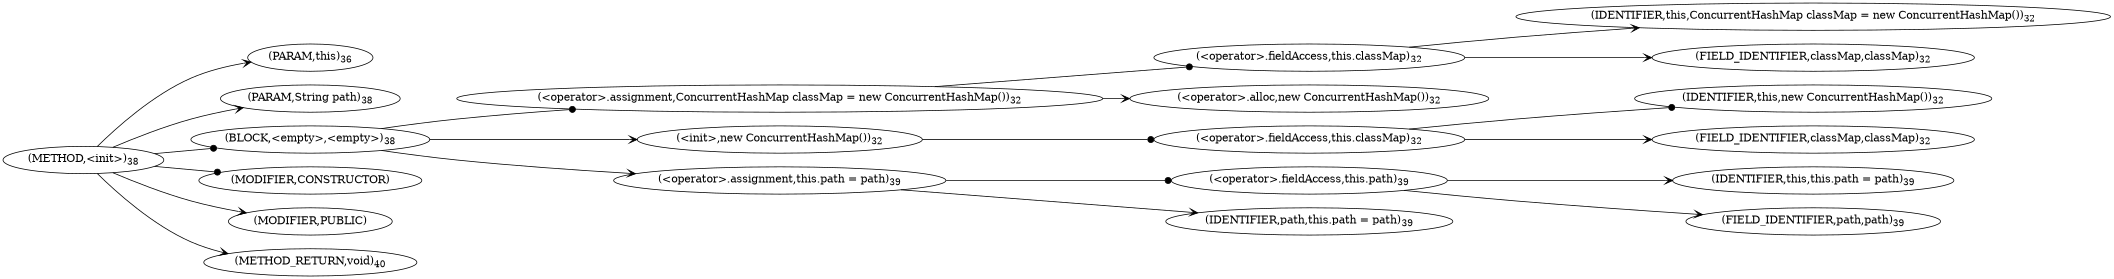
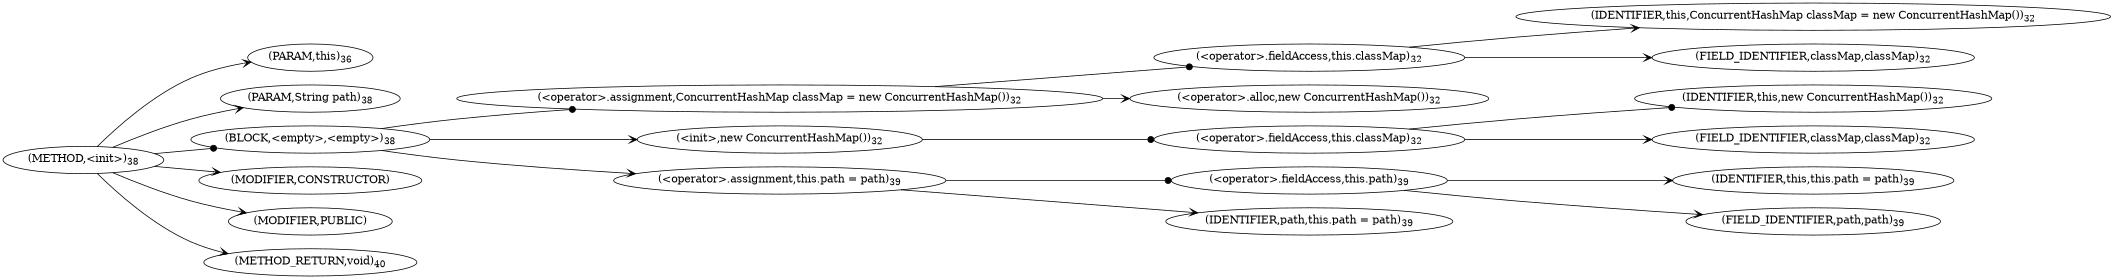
  digraph {
    rankdir=LR
    edge [arrowhead=vee]
    n1 [label=<(METHOD,&lt;init&gt;)<SUB>38</SUB>>]
    n2 [label=<(PARAM,this)<SUB>36</SUB>>]
    n3 [label=<(PARAM,String path)<SUB>38</SUB>>]
    n4 [label=<(BLOCK,&lt;empty&gt;,&lt;empty&gt;)<SUB>38</SUB>>]
    n5 [label=<(MODIFIER,CONSTRUCTOR)>]
    n6 [label=<(MODIFIER,PUBLIC)>]
    n7 [label=<(METHOD_RETURN,void)<SUB>40</SUB>>]
    n8 [label=<(&lt;operator&gt;.assignment,ConcurrentHashMap classMap = new ConcurrentHashMap())<SUB>32</SUB>>]
    n9 [label=<(&lt;init&gt;,new ConcurrentHashMap())<SUB>32</SUB>>]
    n10 [label=<(&lt;operator&gt;.assignment,this.path = path)<SUB>39</SUB>>]
    n11 [label=<(&lt;operator&gt;.fieldAccess,this.classMap)<SUB>32</SUB>>]
    n12 [label=<(&lt;operator&gt;.alloc,new ConcurrentHashMap())<SUB>32</SUB>>]
    n13 [label=<(&lt;operator&gt;.fieldAccess,this.classMap)<SUB>32</SUB>>]
    n14 [label=<(&lt;operator&gt;.fieldAccess,this.path)<SUB>39</SUB>>]
    n15 [label=<(IDENTIFIER,path,this.path = path)<SUB>39</SUB>>]
    n16 [label=<(IDENTIFIER,this,ConcurrentHashMap classMap = new ConcurrentHashMap())<SUB>32</SUB>>]
    n17 [label=<(FIELD_IDENTIFIER,classMap,classMap)<SUB>32</SUB>>]
    n18 [label=<(IDENTIFIER,this,new ConcurrentHashMap())<SUB>32</SUB>>]
    n19 [label=<(FIELD_IDENTIFIER,classMap,classMap)<SUB>32</SUB>>]
    n20 [label=<(IDENTIFIER,this,this.path = path)<SUB>39</SUB>>]
    n21 [label=<(FIELD_IDENTIFIER,path,path)<SUB>39</SUB>>]
    n1 -> n2
    n1 -> n3
    n1 -> n4 [arrowhead=dot]
-   n1 -> n5 [arrowhead=dot]
+   n1 -> n5
    n1 -> n6
    n1 -> n7
    n4 -> n8 [arrowhead=dot]
    n4 -> n9
    n4 -> n10
    n8 -> n11 [arrowhead=dot]
    n8 -> n12
    n9 -> n13 [arrowhead=dot]
    n10 -> n14 [arrowhead=dot]
    n10 -> n15
    n11 -> n16
    n11 -> n17
    n13 -> n18 [arrowhead=dot]
    n13 -> n19
    n14 -> n20
    n14 -> n21
  }
